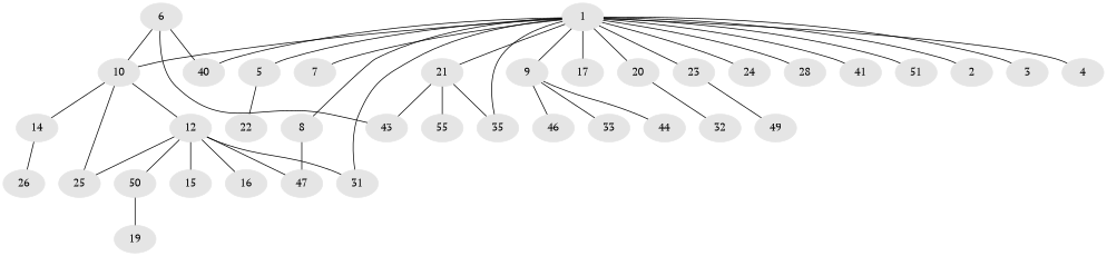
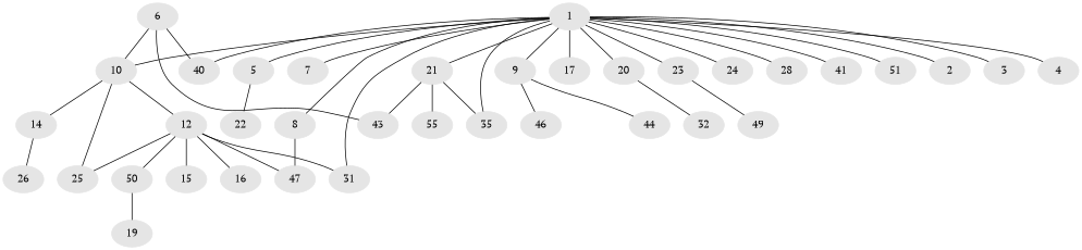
  graph {
    fontname="PT Serif"
    node [color=gray90 fontname="PT Serif" style=filled]
    edge [fontname="PT Serif"]
    1 [super="+38"]
    2
    3
    4
    5 [super="+37"]
    7 [super="+29"]
    8
    9 [super="+11"]
    10 [super="+39"]
    17 [super="+45"]
    20
    21 [super="+42"]
    23 [super="+48"]
    24
    28 [super="+34"]
    31 [super="+53"]
    40
    41
    51
    35
    22
    6 [super="+30"]
    43
    47
-   33
    44
    46
    12 [super="+13"]
    14
    25 [super="+27"]
    32 [super="+36"]
    55
    49
    15 [super="+18"]
    16 [super="+52"]
    50
    26 [super="+54"]
    19
    1 -- 2
    1 -- 3
    1 -- 4
    1 -- 5
    1 -- 7
    1 -- 8
    1 -- 9
    1 -- 10
    1 -- 17
    1 -- 20
    1 -- 21
    1 -- 23
    1 -- 24
    1 -- 28
    1 -- 31
    1 -- 40
    1 -- 41
    1 -- 51
    1 -- 35
    5 -- 22
    8 -- 47
-   9 -- 33
    9 -- 44
    9 -- 46
    10 -- 12
    10 -- 14
    10 -- 25
    20 -- 32
    21 -- 35
    21 -- 43
    21 -- 55
    23 -- 49
    6 -- 10
    6 -- 40
    6 -- 43
    12 -- 31
    12 -- 47 [weight=2]
    12 -- 25
    12 -- 15
    12 -- 16
    12 -- 50
    14 -- 26
    50 -- 19
  }
